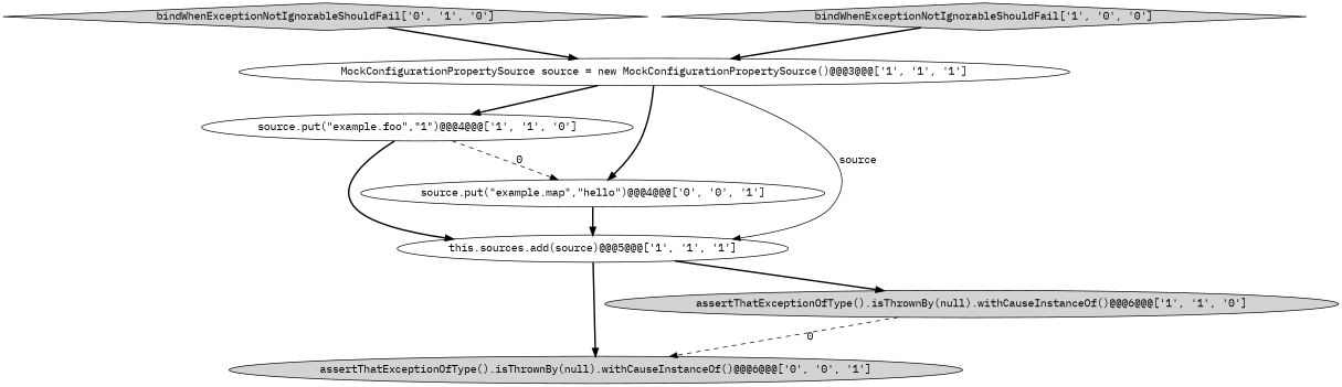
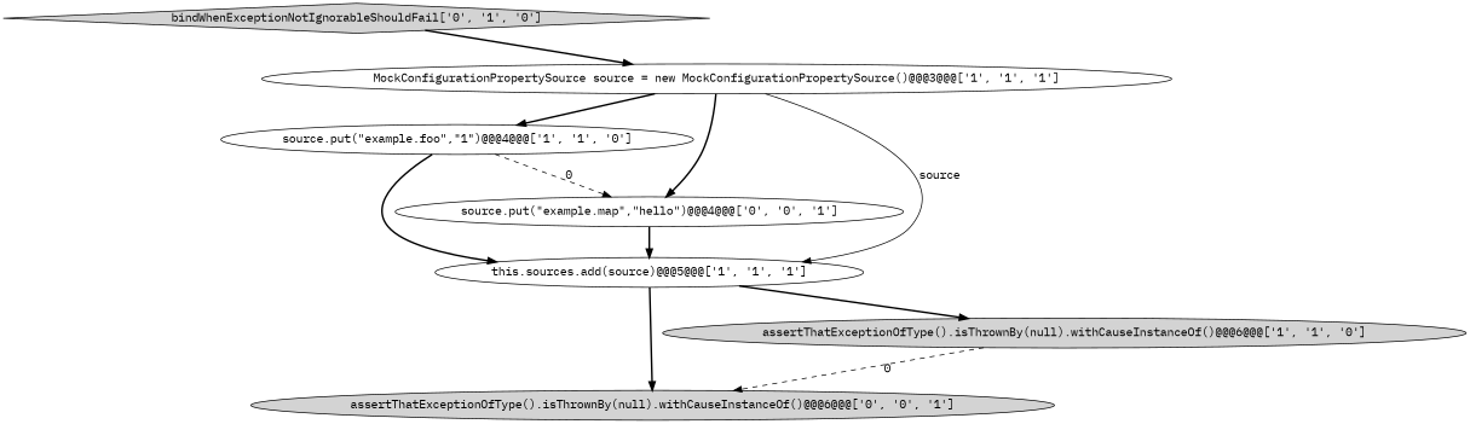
  digraph {
    fontname="IBM Plex Mono"
    node [fillcolor=lightgray fontname="IBM Plex Mono" shape=ellipse style=filled]
    edge [fontname="IBM Plex Mono" style=bold]
    n1 [label="assertThatExceptionOfType().isThrownBy(null).withCauseInstanceOf()@@@6@@@['0', '0', '1']"]
    n2 [label="assertThatExceptionOfType().isThrownBy(null).withCauseInstanceOf()@@@6@@@['1', '1', '0']"]
    n3 [label="bindWhenExceptionNotIgnorableShouldFail['0', '1', '0']" shape=diamond]
    n4 [fillcolor=white label="MockConfigurationPropertySource source = new MockConfigurationPropertySource()@@@3@@@['1', '1', '1']"]
    n5 [fillcolor=white label="source.put(\"example.foo\",\"1\")@@@4@@@['1', '1', '0']"]
    n6 [fillcolor=white label="source.put(\"example.map\",\"hello\")@@@4@@@['0', '0', '1']"]
    n7 [fillcolor=white label="this.sources.add(source)@@@5@@@['1', '1', '1']"]
-   n8 [label="bindWhenExceptionNotIgnorableShouldFail['1', '0', '0']" shape=diamond]
    n2 -> n1 [label=0 style=dashed]
    n3 -> n4
    n4 -> n5
    n4 -> n6
    n4 -> n7 [label=source style=solid]
    n5 -> n6 [label=0 style=dashed]
    n5 -> n7
    n6 -> n7
    n7 -> n1
    n7 -> n2
-   n8 -> n4
  }
